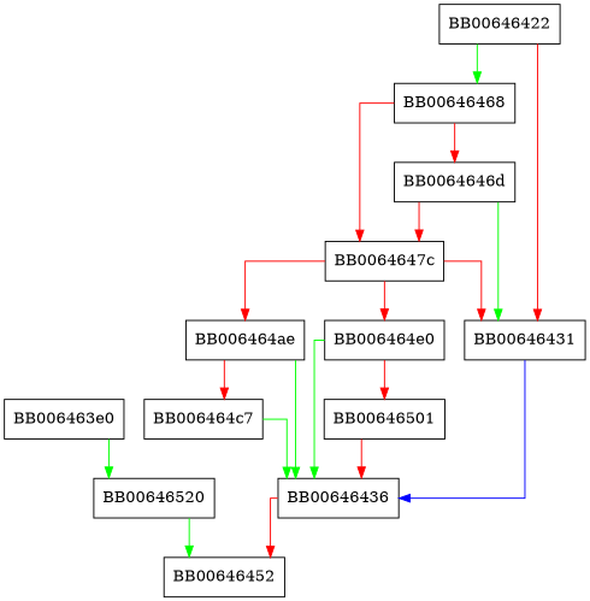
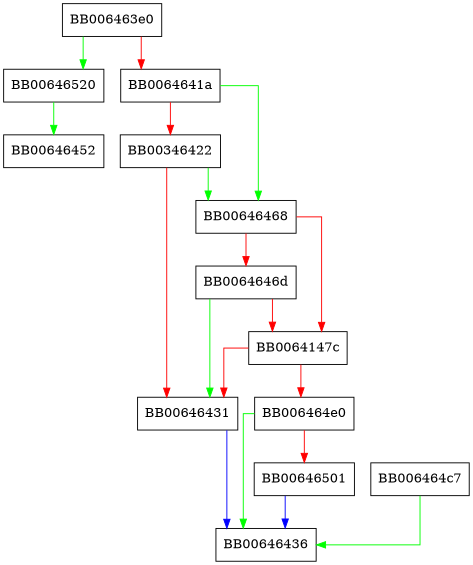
  digraph {
    splines=ortho
    node [shape=box]
    edge [color=red]
    BB006463e0
    BB00646520
+   BB0064641a
    BB00646452
    BB00646468
-   BB00646422
-   BB0064647c
+   BB00646422 [label=BB00346422]
+   BB0064647c [label=BB0064147c]
    BB0064646d
    BB00646431
-   BB006464ae
    BB006464e0
    BB00646436
    BB006464c7
    BB00646501
    BB006463e0 -> BB00646520 [color=green]
+   BB006463e0 -> BB0064641a
    BB00646520 -> BB00646452 [color=green]
+   BB0064641a -> BB00646468 [color=green]
+   BB0064641a -> BB00646422
    BB00646468 -> BB0064647c
    BB00646468 -> BB0064646d
    BB00646422 -> BB00646468 [color=green]
    BB00646422 -> BB00646431
    BB0064647c -> BB00646431
-   BB0064647c -> BB006464ae
    BB0064647c -> BB006464e0
    BB0064646d -> BB0064647c
    BB0064646d -> BB00646431 [color=green]
    BB00646431 -> BB00646436 [color=blue]
-   BB006464ae -> BB00646436 [color=green]
-   BB006464ae -> BB006464c7
    BB006464e0 -> BB00646436 [color=green]
    BB006464e0 -> BB00646501
-   BB00646436 -> BB00646452
    BB006464c7 -> BB00646436 [color=green]
-   BB00646501 -> BB00646436
+   BB00646501 -> BB00646436 [color=blue]
  }
